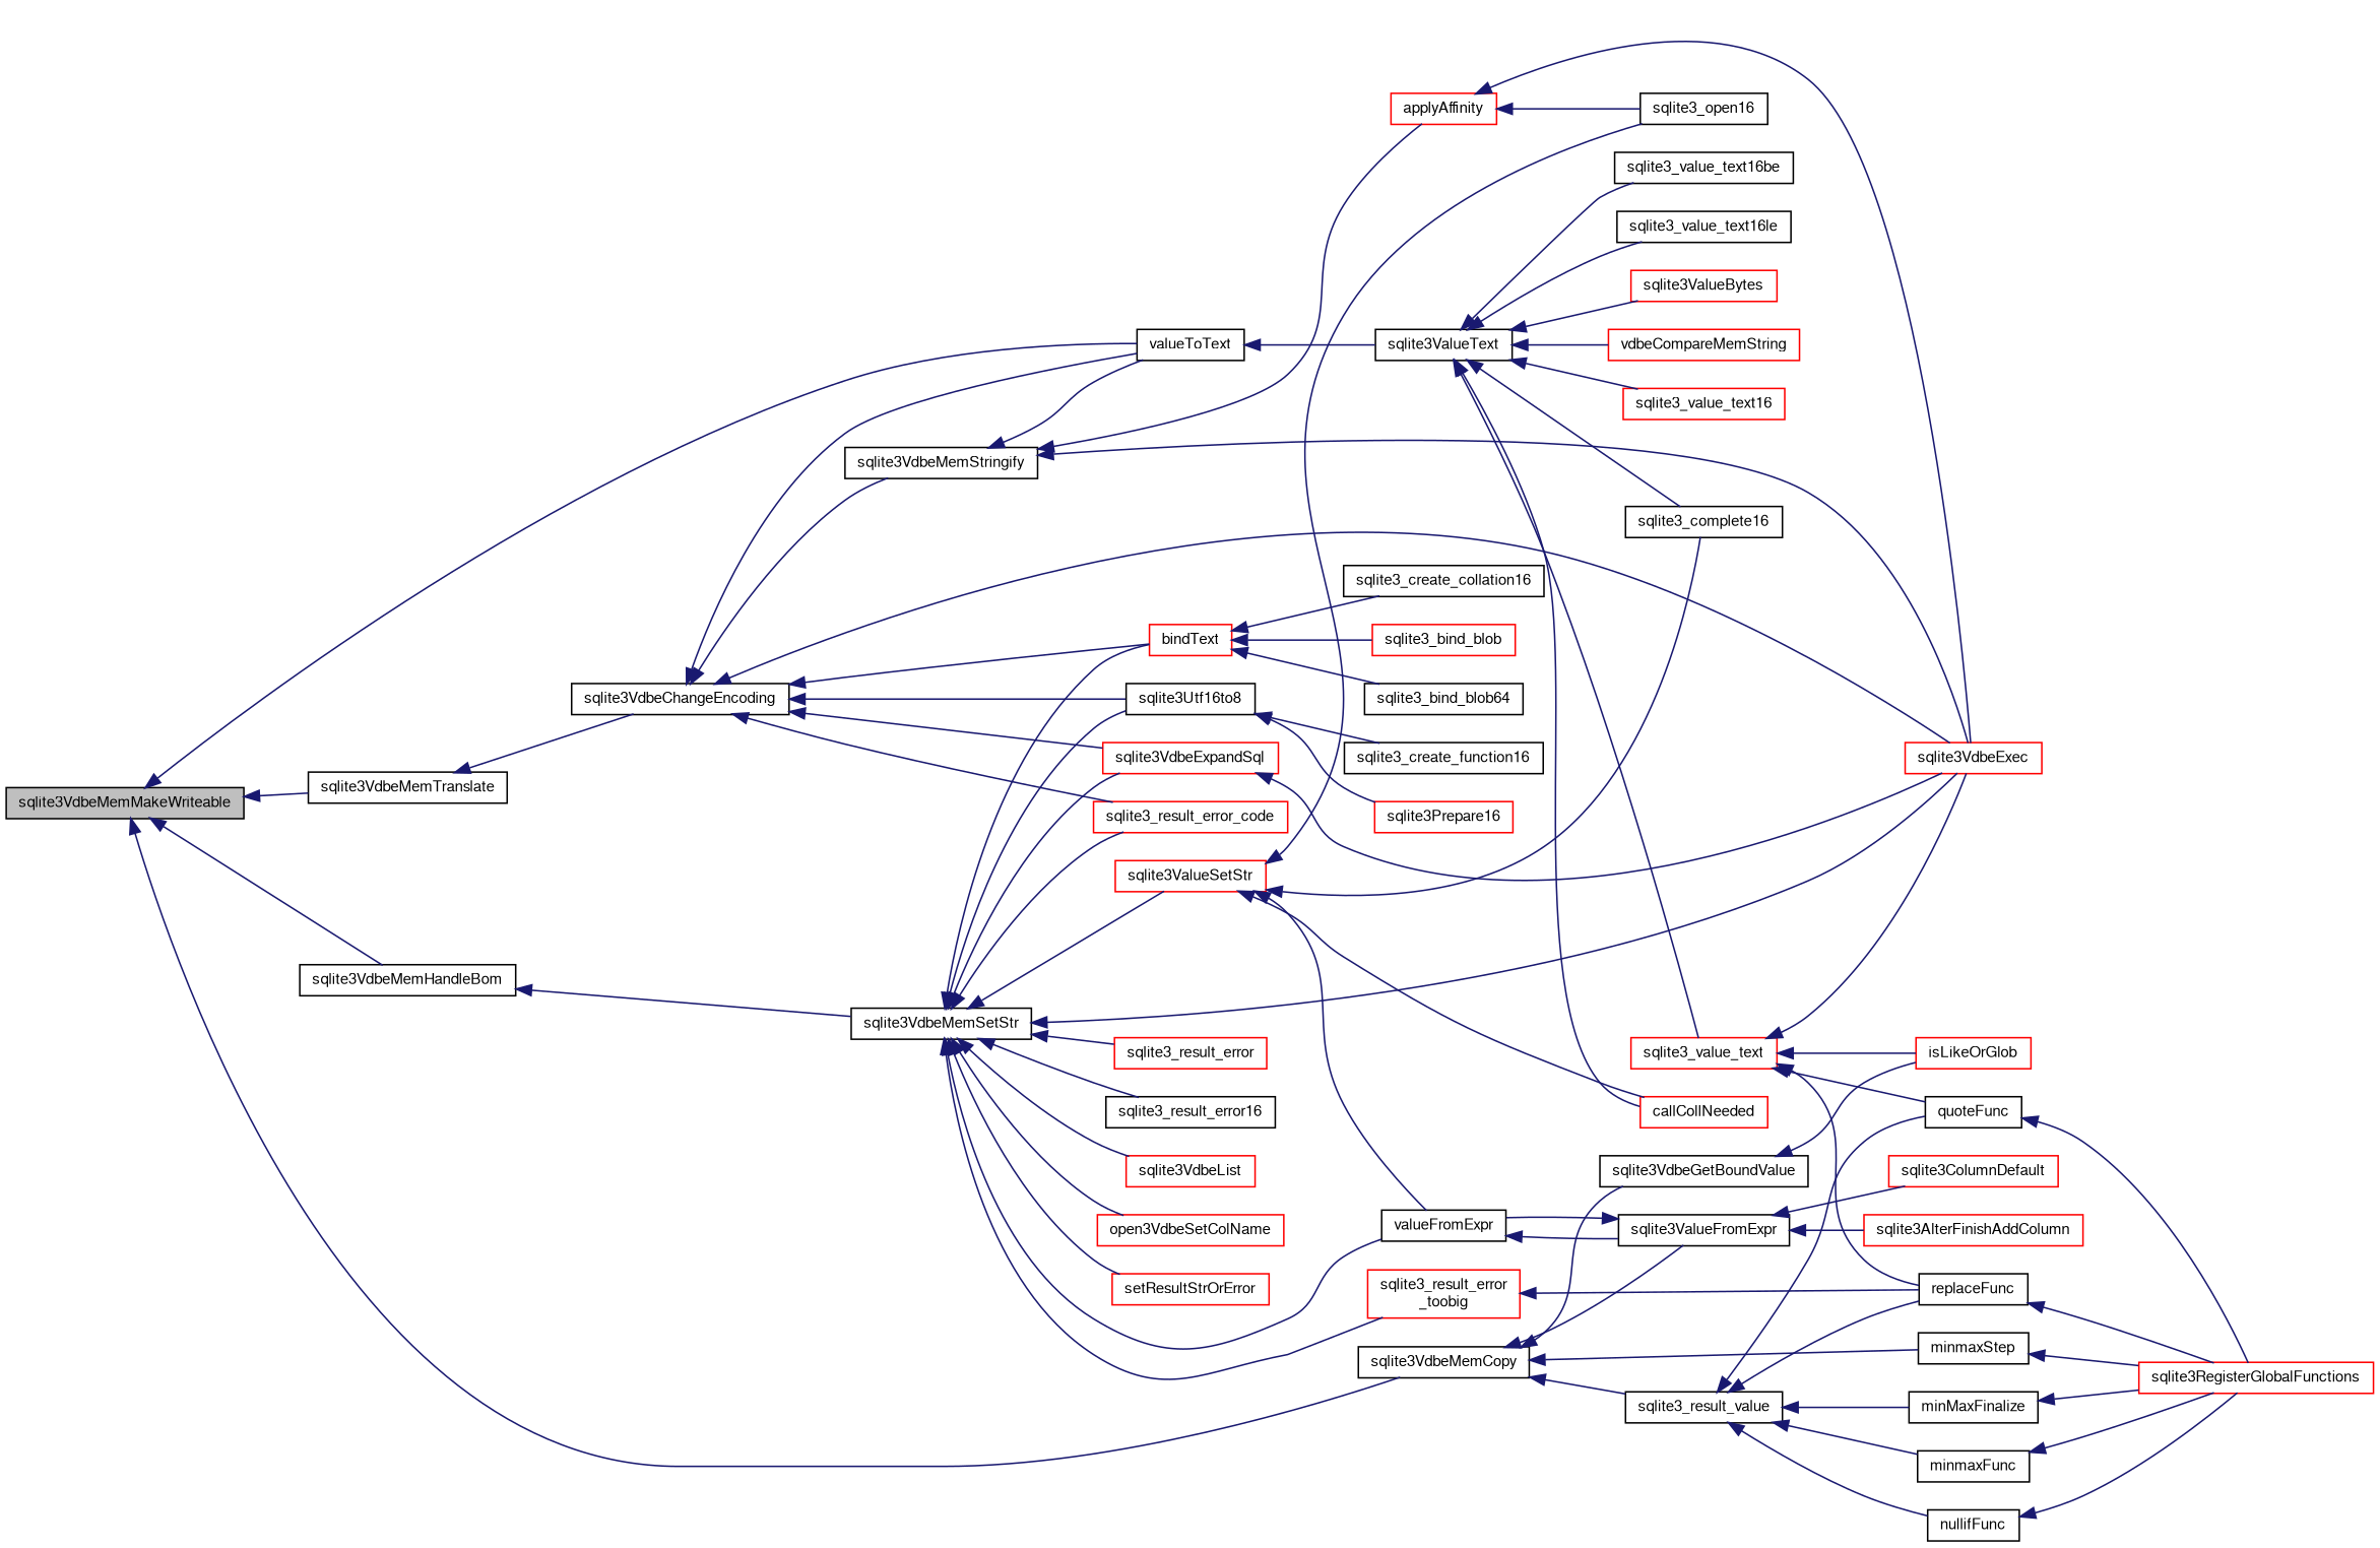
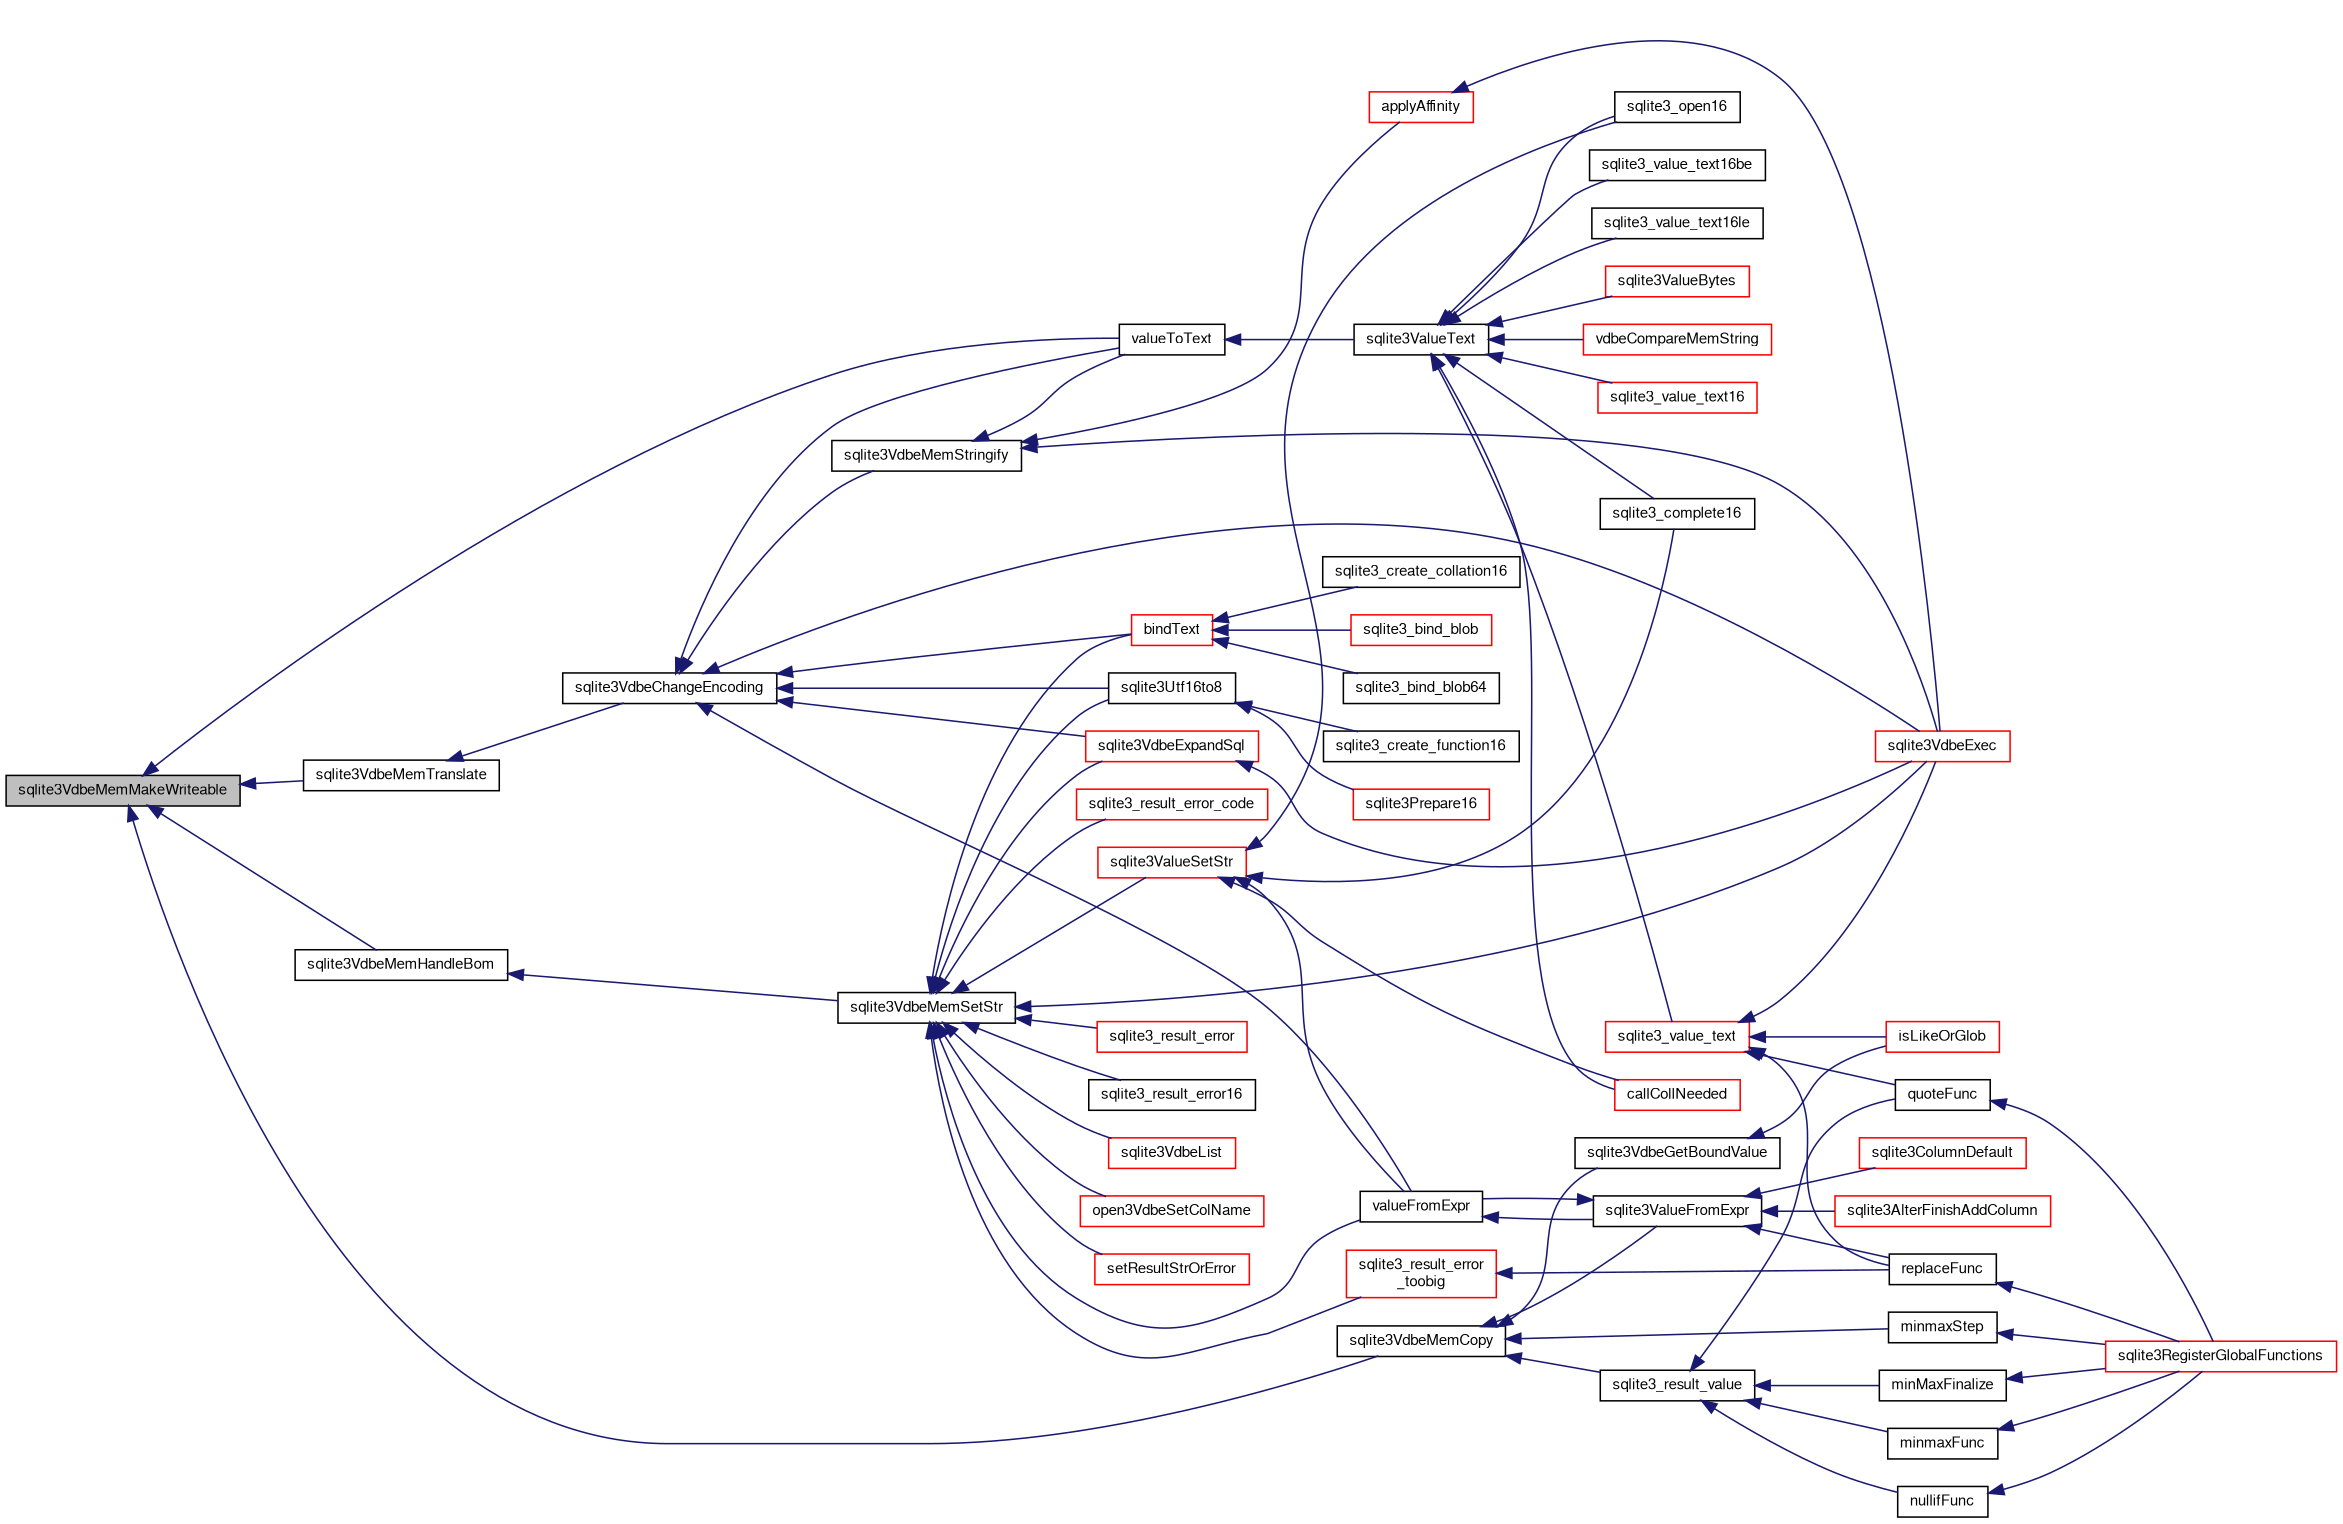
  digraph {
    rankdir=LR
    node [color=black fillcolor=white fontname=FreeSans fontsize=10 shape=record style=filled]
    edge [color=midnightblue dir=back fontname=FreeSans fontsize=10 labelfontname=FreeSans labelfontsize=10 style=solid]
    n1 [fillcolor=grey75 fontcolor=black height=0.2 label=sqlite3VdbeMemMakeWriteable width=0.4]
    n2 [height=0.2 label=sqlite3VdbeMemTranslate width=0.4]
    n3 [height=0.2 label=valueToText width=0.4]
    n4 [height=0.2 label=sqlite3VdbeMemHandleBom width=0.4]
    n5 [height=0.2 label=sqlite3VdbeMemCopy width=0.4]
    n6 [height=0.2 label=sqlite3VdbeChangeEncoding width=0.4]
    n7 [height=0.2 label=sqlite3ValueText width=0.4]
    n8 [height=0.2 label=sqlite3VdbeMemSetStr width=0.4]
    n9 [height=0.2 label=sqlite3ValueFromExpr width=0.4]
    n10 [height=0.2 label=sqlite3VdbeGetBoundValue width=0.4]
    n11 [height=0.2 label=sqlite3_result_value width=0.4]
    n12 [height=0.2 label=minmaxStep width=0.4]
    n13 [height=0.2 label=sqlite3Utf16to8 width=0.4]
    n14 [height=0.2 label=sqlite3VdbeMemStringify width=0.4]
    n15 [color=red height=0.2 label=sqlite3VdbeExec width=0.4]
    n16 [height=0.2 label=valueFromExpr width=0.4]
    n17 [color=red height=0.2 label=bindText width=0.4]
    n18 [color=red height=0.2 label=sqlite3VdbeExpandSql width=0.4]
    n19 [color=red height=0.2 label=sqlite3Prepare16 width=0.4]
    n20 [height=0.2 label=sqlite3_create_function16 width=0.4]
    n21 [color=red height=0.2 label=applyAffinity width=0.4]
    n22 [height=0.2 label=sqlite3_create_collation16 width=0.4]
    n23 [color=red height=0.2 label=sqlite3_bind_blob width=0.4]
    n24 [height=0.2 label=sqlite3_bind_blob64 width=0.4]
    n25 [color=red height=0.2 label=sqlite3ValueBytes width=0.4]
    n26 [color=red height=0.2 label=vdbeCompareMemString width=0.4]
    n27 [color=red height=0.2 label=sqlite3_value_text width=0.4]
    n28 [color=red height=0.2 label=sqlite3_value_text16 width=0.4]
    n29 [height=0.2 label=sqlite3_value_text16be width=0.4]
    n30 [height=0.2 label=sqlite3_value_text16le width=0.4]
    n31 [color=red height=0.2 label=callCollNeeded width=0.4]
    n32 [height=0.2 label=sqlite3_complete16 width=0.4]
    n33 [height=0.2 label=sqlite3_open16 width=0.4]
    n34 [height=0.2 label=quoteFunc width=0.4]
    n35 [height=0.2 label=replaceFunc width=0.4]
    n36 [color=red height=0.2 label=isLikeOrGlob width=0.4]
    n37 [color=red height=0.2 label=sqlite3RegisterGlobalFunctions width=0.4]
    n38 [color=red height=0.2 label=sqlite3AlterFinishAddColumn width=0.4]
    n39 [color=red height=0.2 label=sqlite3ColumnDefault width=0.4]
    n40 [color=red height=0.2 label=sqlite3ValueSetStr width=0.4]
    n41 [color=red height=0.2 label=sqlite3VdbeList width=0.4]
    n42 [color=red height=0.2 label=open3VdbeSetColName width=0.4]
    n43 [color=red height=0.2 label=setResultStrOrError width=0.4]
    n44 [color=red height=0.2 label=sqlite3_result_error width=0.4]
    n45 [height=0.2 label=sqlite3_result_error16 width=0.4]
    n46 [color=red height=0.2 label=sqlite3_result_error_code width=0.4]
    n47 [color=red height=0.2 label="sqlite3_result_error\l_toobig" width=0.4]
    n48 [height=0.2 label=minmaxFunc width=0.4]
    n49 [height=0.2 label=nullifFunc width=0.4]
    n50 [height=0.2 label=minMaxFinalize width=0.4]
    n1 -> n2
    n1 -> n3
    n1 -> n4
    n1 -> n5
    n2 -> n6
    n3 -> n7
    n4 -> n8
    n5 -> n9
    n5 -> n10
    n5 -> n11
    n5 -> n12
    n6 -> n3
    n6 -> n13
    n6 -> n14
    n6 -> n15
-   n6 -> n46
+   n6 -> n16
    n6 -> n17
    n6 -> n18
    n7 -> n25
    n7 -> n26
    n7 -> n27
    n7 -> n28
    n7 -> n29
    n7 -> n30
    n7 -> n31
    n7 -> n32
-   n21 -> n33
+   n7 -> n33
    n8 -> n13
    n8 -> n15
    n8 -> n16
    n8 -> n17
    n8 -> n18
    n8 -> n40
    n8 -> n41
    n8 -> n42
    n8 -> n43
    n8 -> n44
    n8 -> n45
    n8 -> n46
    n8 -> n47
    n9 -> n16
    n9 -> n38
    n9 -> n39
    n10 -> n36
    n11 -> n34
-   n11 -> n35
+   n9 -> n35
    n11 -> n48
    n11 -> n49
    n11 -> n50
    n12 -> n37
    n13 -> n19
    n13 -> n20
    n14 -> n3
    n14 -> n15
    n14 -> n21
    n16 -> n9
    n17 -> n22
    n17 -> n23
    n17 -> n24
    n18 -> n15
    n21 -> n15
    n27 -> n15
    n27 -> n34
    n27 -> n35
    n27 -> n36
    n34 -> n37
    n35 -> n37
    n40 -> n16
    n40 -> n31
    n40 -> n32
    n40 -> n33
    n47 -> n35
    n48 -> n37
    n49 -> n37
    n50 -> n37
  }
